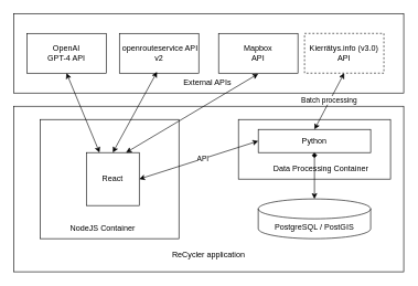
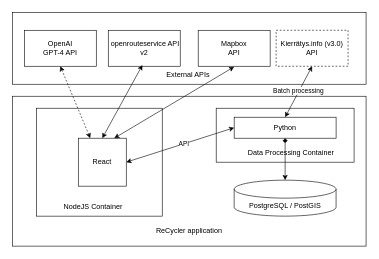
  <mxCell id="0" />
  <mxCell id="1" parent="0" />
  <mxCell id="2" value="" style="rounded=0;whiteSpace=wrap;html=1;align=center;" vertex="1" parent="1"><mxGeometry x="20" y="160" width="590" height="250" as="geometry" /></mxCell>
  <mxCell id="3" value="" style="rounded=0;whiteSpace=wrap;html=1;" vertex="1" parent="1"><mxGeometry x="360" y="180" width="230" height="90" as="geometry" /></mxCell>
  <mxCell id="4" value="" style="rounded=0;whiteSpace=wrap;html=1;align=center;" vertex="1" parent="1"><mxGeometry x="20" y="20" width="590" height="120" as="geometry" /></mxCell>
  <mxCell id="5" value="OpenAI&lt;br&gt;GPT-4 API" style="rounded=0;whiteSpace=wrap;html=1;align=center;" vertex="1" parent="1"><mxGeometry x="40" y="50" width="120" height="60" as="geometry" /></mxCell>
  <mxCell id="6" value="&amp;nbsp;openrouteservice API v2" style="rounded=0;whiteSpace=wrap;html=1;align=center;" vertex="1" parent="1"><mxGeometry x="180" y="50" width="120" height="60" as="geometry" /></mxCell>
  <mxCell id="7" value="Kierrätys.info (v3.0) API" style="rounded=0;whiteSpace=wrap;html=1;align=center;dashed=1;" vertex="1" parent="1"><mxGeometry x="460" y="50" width="120" height="60" as="geometry" /></mxCell>
  <mxCell id="8" value="Mapbox&lt;br&gt;API" style="rounded=0;whiteSpace=wrap;html=1;align=center;" vertex="1" parent="1"><mxGeometry x="330" y="50" width="120" height="60" as="geometry" /></mxCell>
  <mxCell id="9" value="External APIs&amp;nbsp;" style="text;html=1;strokeColor=none;fillColor=none;align=center;verticalAlign=middle;whiteSpace=wrap;rounded=0;" vertex="1" parent="1"><mxGeometry x="230" y="110" width="170" height="30" as="geometry" /></mxCell>
  <mxCell id="10" value="ReCycler application" style="text;html=1;strokeColor=none;fillColor=none;align=center;verticalAlign=middle;whiteSpace=wrap;rounded=0;" vertex="1" parent="1"><mxGeometry x="230" y="370" width="170" height="30" as="geometry" /></mxCell>
  <mxCell id="11" value="" style="rounded=0;whiteSpace=wrap;html=1;align=center;" vertex="1" parent="1"><mxGeometry x="60" y="180" width="210" height="180" as="geometry" /></mxCell>
  <mxCell id="12" value="PostgreSQL / PostGIS" style="shape=cylinder3;whiteSpace=wrap;html=1;boundedLbl=1;backgroundOutline=1;size=15;align=center;" vertex="1" parent="1"><mxGeometry x="390" y="300" width="170" height="60" as="geometry" /></mxCell>
  <mxCell id="13" value="React" style="whiteSpace=wrap;html=1;aspect=fixed;align=center;" vertex="1" parent="1"><mxGeometry x="130" y="230" width="80" height="80" as="geometry" /></mxCell>
  <mxCell id="14" value="Python" style="rounded=0;whiteSpace=wrap;html=1;align=center;" vertex="1" parent="1"><mxGeometry x="390" y="195" width="170" height="35" as="geometry" /></mxCell>
- <mxCell id="15" value="" style="endArrow=classic;startArrow=classic;html=1;rounded=0;entryX=0.5;entryY=1;entryDx=0;entryDy=0;exitX=0.25;exitY=0;exitDx=0;exitDy=0;align=center;" edge="1" parent="1" source="13" target="5"><mxGeometry width="50" height="50" relative="1" as="geometry"><mxPoint x="280" y="320" as="sourcePoint" /><mxPoint x="330" y="270" as="targetPoint" /></mxGeometry></mxCell>
+ <mxCell id="15" value="" style="endArrow=classic;startArrow=classic;html=1;rounded=0;entryX=0.5;entryY=1;entryDx=0;entryDy=0;exitX=0.25;exitY=0;exitDx=0;exitDy=0;align=center;dashed=1;" edge="1" parent="1" source="13" target="5"><mxGeometry width="50" height="50" relative="1" as="geometry"><mxPoint x="280" y="320" as="sourcePoint" /><mxPoint x="330" y="270" as="targetPoint" /></mxGeometry></mxCell>
  <mxCell id="16" value="" style="endArrow=classic;startArrow=classic;html=1;rounded=0;entryX=0.041;entryY=-0.067;entryDx=0;entryDy=0;exitX=0.5;exitY=0;exitDx=0;exitDy=0;entryPerimeter=0;align=center;" edge="1" parent="1" source="13" target="9"><mxGeometry width="50" height="50" relative="1" as="geometry"><mxPoint x="280" y="320" as="sourcePoint" /><mxPoint x="330" y="270" as="targetPoint" /></mxGeometry></mxCell>
  <mxCell id="17" value="" style="endArrow=classic;startArrow=classic;html=1;rounded=0;entryX=0.941;entryY=0.033;entryDx=0;entryDy=0;entryPerimeter=0;exitX=0.75;exitY=0;exitDx=0;exitDy=0;align=center;" edge="1" parent="1" source="13" target="9"><mxGeometry width="50" height="50" relative="1" as="geometry"><mxPoint x="240" y="250" as="sourcePoint" /><mxPoint x="330" y="270" as="targetPoint" /></mxGeometry></mxCell>
  <mxCell id="18" value="" style="endArrow=classic;startArrow=classic;html=1;rounded=0;entryX=0.5;entryY=1;entryDx=0;entryDy=0;exitX=0.5;exitY=0;exitDx=0;exitDy=0;align=center;" edge="1" parent="1" source="14" target="7"><mxGeometry width="50" height="50" relative="1" as="geometry"><mxPoint x="290" y="260" as="sourcePoint" /><mxPoint x="340" y="210" as="targetPoint" /></mxGeometry></mxCell>
  <mxCell id="19" value="Batch processing" style="edgeLabel;html=1;align=center;verticalAlign=middle;resizable=0;points=[];" vertex="1" connectable="0" parent="18"><mxGeometry x="-0.014" relative="1" as="geometry"><mxPoint y="-3" as="offset" /></mxGeometry></mxCell>
  <mxCell id="20" value="" style="endArrow=diamond;startArrow=classic;html=1;rounded=0;entryX=0.5;entryY=1;entryDx=0;entryDy=0;exitX=0.5;exitY=0;exitDx=0;exitDy=0;exitPerimeter=0;align=center;" edge="1" parent="1" source="12" target="14"><mxGeometry width="50" height="50" relative="1" as="geometry"><mxPoint x="290" y="250" as="sourcePoint" /><mxPoint x="340" y="200" as="targetPoint" /></mxGeometry></mxCell>
  <mxCell id="21" value="NodeJS Container" style="text;html=1;strokeColor=none;fillColor=none;align=center;verticalAlign=middle;whiteSpace=wrap;rounded=0;" vertex="1" parent="1"><mxGeometry x="70" y="330" width="170" height="30" as="geometry" /></mxCell>
  <mxCell id="22" value="" style="endArrow=classic;startArrow=classic;html=1;rounded=0;exitX=1;exitY=0.5;exitDx=0;exitDy=0;entryX=0;entryY=0.5;entryDx=0;entryDy=0;" edge="1" parent="1" source="13" target="14"><mxGeometry width="50" height="50" relative="1" as="geometry"><mxPoint x="290" y="250" as="sourcePoint" /><mxPoint x="340" y="200" as="targetPoint" /></mxGeometry></mxCell>
  <mxCell id="23" value="API" style="edgeLabel;html=1;align=center;verticalAlign=middle;resizable=0;points=[];" vertex="1" connectable="0" parent="22"><mxGeometry x="0.054" relative="1" as="geometry"><mxPoint as="offset" /></mxGeometry></mxCell>
  <mxCell id="24" value="Data Processing Container" style="text;html=1;strokeColor=none;fillColor=none;align=center;verticalAlign=middle;whiteSpace=wrap;rounded=0;" vertex="1" parent="1"><mxGeometry x="400" y="240" width="170" height="30" as="geometry" /></mxCell>
